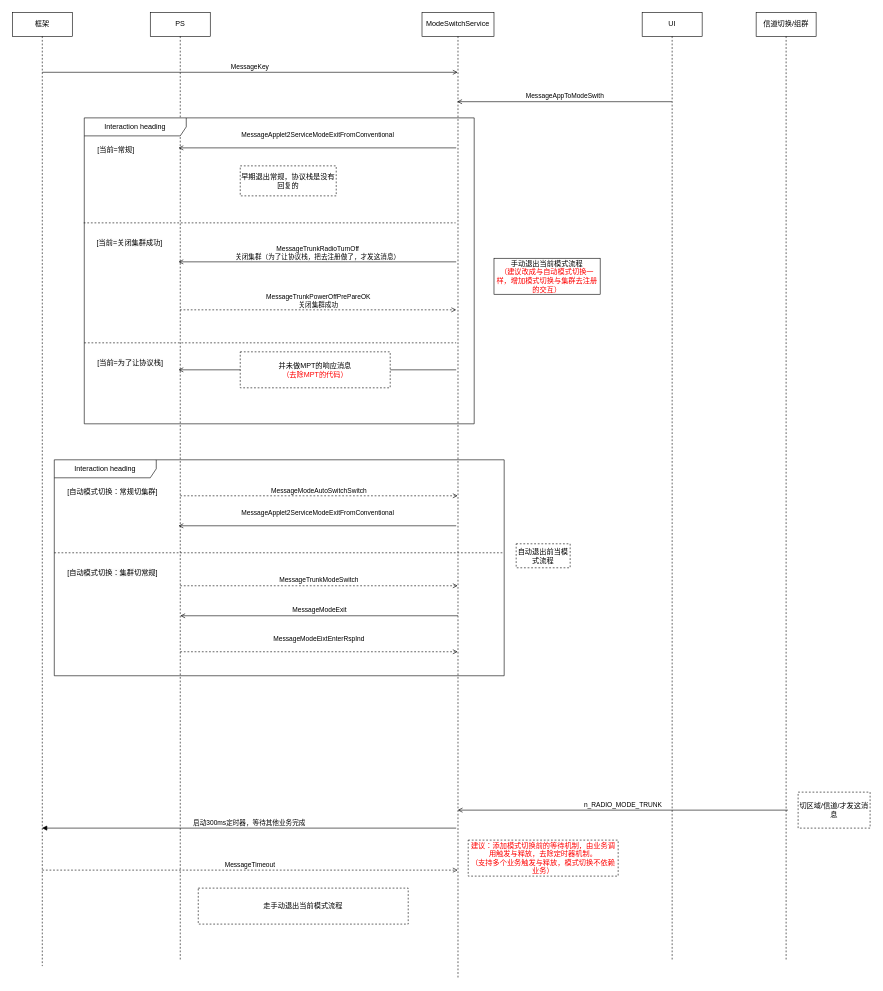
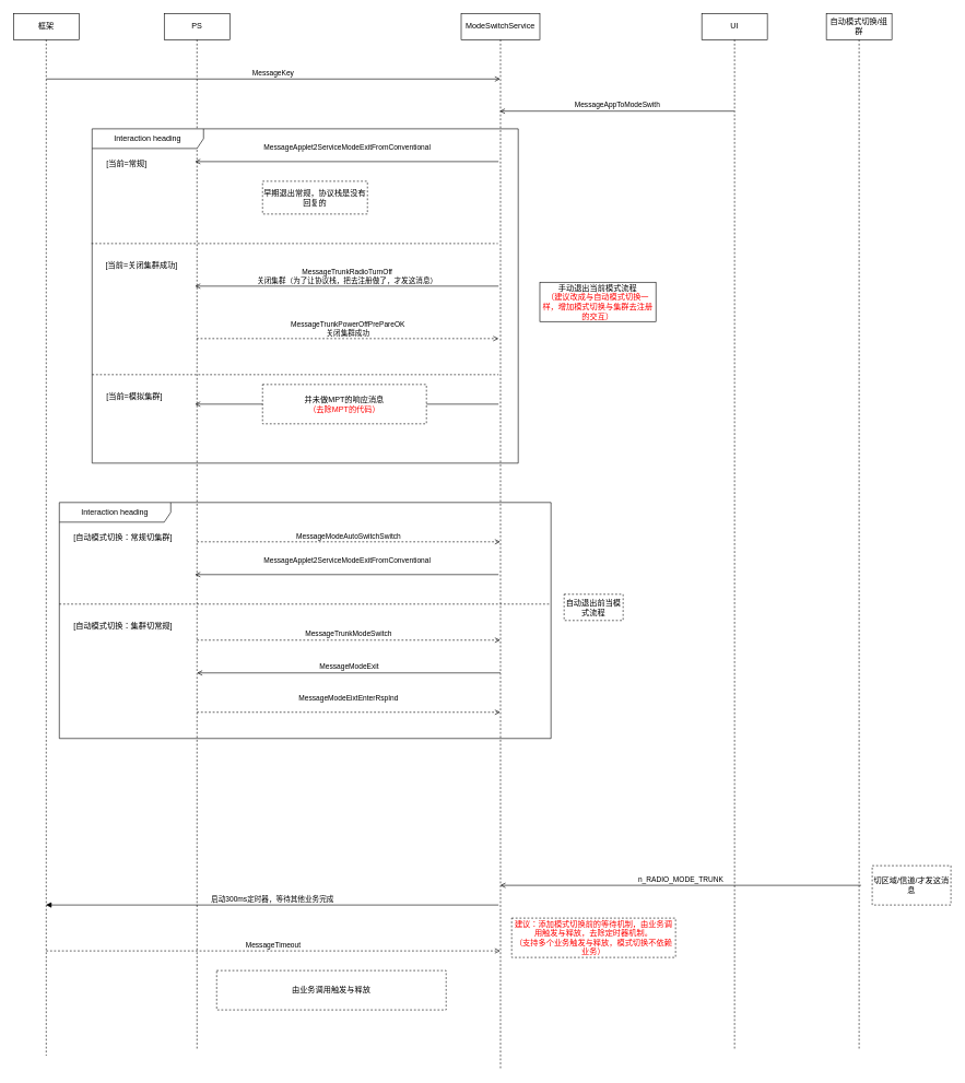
  <mxCell id="0" />
  <mxCell id="1" parent="0" />
  <mxCell id="2" value="框架" style="shape=umlLifeline;perimeter=lifelinePerimeter;whiteSpace=wrap;html=1;container=1;dropTarget=0;collapsible=0;recursiveResize=0;outlineConnect=0;portConstraint=eastwest;newEdgeStyle={&quot;curved&quot;:0,&quot;rounded&quot;:0};" parent="1" vertex="1"><mxGeometry x="20" y="20" width="100" height="1590" as="geometry" /></mxCell>
  <mxCell id="3" value="ModeSwitchService" style="shape=umlLifeline;perimeter=lifelinePerimeter;whiteSpace=wrap;html=1;container=1;dropTarget=0;collapsible=0;recursiveResize=0;outlineConnect=0;portConstraint=eastwest;newEdgeStyle={&quot;curved&quot;:0,&quot;rounded&quot;:0};" parent="1" vertex="1"><mxGeometry x="703" y="20" width="120" height="1610" as="geometry" /></mxCell>
  <mxCell id="4" value="PS" style="shape=umlLifeline;perimeter=lifelinePerimeter;whiteSpace=wrap;html=1;container=1;dropTarget=0;collapsible=0;recursiveResize=0;outlineConnect=0;portConstraint=eastwest;newEdgeStyle={&quot;curved&quot;:0,&quot;rounded&quot;:0};" parent="1" vertex="1"><mxGeometry y="20" width="100" height="1580" as="geometry" x="250" /></mxCell>
  <mxCell id="5" value="MessageAppToModeSwith" style="html=1;verticalAlign=bottom;endArrow=open;endFill=0;rounded=0;" parent="1" edge="1"><mxGeometry x="0.0" width="160" relative="1" as="geometry"><mxPoint x="1119.5" y="169" as="sourcePoint" /><mxPoint x="761.682" y="169" as="targetPoint" /><mxPoint as="offset" /></mxGeometry></mxCell>
  <mxCell id="6" value="UI" style="shape=umlLifeline;perimeter=lifelinePerimeter;whiteSpace=wrap;html=1;container=1;dropTarget=0;collapsible=0;recursiveResize=0;outlineConnect=0;portConstraint=eastwest;newEdgeStyle={&quot;curved&quot;:0,&quot;rounded&quot;:0};" parent="1" vertex="1"><mxGeometry x="1070" y="20" width="100" height="1580" as="geometry" /></mxCell>
  <mxCell id="7" value="Interaction heading" style="shape=umlFrame;whiteSpace=wrap;html=1;pointerEvents=0;recursiveResize=0;container=1;collapsible=0;width=170;" parent="1" vertex="1"><mxGeometry x="140" y="196" width="650" height="510" as="geometry" /></mxCell>
  <mxCell id="8" value="[当前=常规]" style="text;html=1;" parent="7" vertex="1"><mxGeometry width="100" height="20" relative="1" as="geometry"><mxPoint x="20" y="40" as="offset" /></mxGeometry></mxCell>
  <mxCell id="9" value="&lt;span style=&quot;text-wrap: nowrap; background-color: rgb(251, 251, 251);&quot;&gt;[当前=关闭集群成功]&lt;/span&gt;" style="line;strokeWidth=1;dashed=1;labelPosition=center;verticalLabelPosition=bottom;align=left;verticalAlign=top;spacingLeft=20;spacingTop=15;html=1;whiteSpace=wrap;" parent="7" vertex="1"><mxGeometry x="-1" y="170" width="620" height="10" as="geometry" /></mxCell>
- <mxCell id="10" value="&lt;span style=&quot;text-wrap: nowrap; background-color: rgb(251, 251, 251);&quot;&gt;[当前=为了让协议栈]&lt;/span&gt;" style="line;strokeWidth=1;dashed=1;labelPosition=center;verticalLabelPosition=bottom;align=left;verticalAlign=top;spacingLeft=20;spacingTop=15;html=1;whiteSpace=wrap;" parent="7" vertex="1"><mxGeometry y="370" width="620" height="10" as="geometry" /></mxCell>
+ <mxCell id="10" value="&lt;span style=&quot;text-wrap: nowrap; background-color: rgb(251, 251, 251);&quot;&gt;[当前=模拟集群]&lt;/span&gt;" style="line;strokeWidth=1;dashed=1;labelPosition=center;verticalLabelPosition=bottom;align=left;verticalAlign=top;spacingLeft=20;spacingTop=15;html=1;whiteSpace=wrap;" parent="7" vertex="1"><mxGeometry y="370" width="620" height="10" as="geometry" /></mxCell>
  <mxCell id="11" value="MessageTrunkRadioTurnOff&lt;br&gt;关闭集群（为了让协议栈，把去注册做了，才发这消息）" style="html=1;verticalAlign=bottom;endArrow=open;endFill=0;rounded=0;" parent="7" edge="1"><mxGeometry x="-0.001" width="160" relative="1" as="geometry"><mxPoint x="620" y="240" as="sourcePoint" /><mxPoint x="157" y="240" as="targetPoint" /><mxPoint as="offset" /></mxGeometry></mxCell>
  <mxCell id="12" value="MessageApplet2ServiceModeExitFromConventional&#10;" style="html=1;verticalAlign=bottom;endArrow=open;endFill=0;rounded=0;" parent="7" edge="1"><mxGeometry x="-0.001" width="160" relative="1" as="geometry"><mxPoint x="620" y="50" as="sourcePoint" /><mxPoint x="157" y="50" as="targetPoint" /><mxPoint as="offset" /></mxGeometry></mxCell>
  <mxCell id="13" value="MSG_MPT_APPLET_MODE_MPT_OUT&#10;模拟集群没改成类，没实现" style="html=1;verticalAlign=bottom;endArrow=open;endFill=0;rounded=0;" parent="7" edge="1"><mxGeometry x="-0.001" width="160" relative="1" as="geometry"><mxPoint x="620" y="420" as="sourcePoint" /><mxPoint x="157" y="420" as="targetPoint" /><mxPoint as="offset" /></mxGeometry></mxCell>
  <mxCell id="14" value="MessageTrunkPowerOffPrePareOK&lt;div&gt;关闭集群成功&lt;/div&gt;" style="html=1;verticalAlign=bottom;endArrow=open;endFill=0;rounded=0;dashed=1;" parent="7" edge="1"><mxGeometry x="-0.001" width="160" relative="1" as="geometry"><mxPoint x="159.5" y="320" as="sourcePoint" /><mxPoint x="620" y="320" as="targetPoint" /><mxPoint as="offset" /></mxGeometry></mxCell>
  <mxCell id="15" value="并未做MPT的响应消息&lt;div&gt;&lt;font style=&quot;color: rgb(255, 0, 0);&quot;&gt;（去除MPT的代码）&lt;/font&gt;&lt;/div&gt;" style="rounded=0;whiteSpace=wrap;html=1;dashed=1;" parent="7" vertex="1"><mxGeometry x="260" y="390" width="250" height="60" as="geometry" /></mxCell>
  <mxCell id="16" value="早期退出常规，协议栈是没有回复的" style="rounded=0;whiteSpace=wrap;html=1;dashed=1;" parent="7" vertex="1"><mxGeometry x="260" y="80" width="160" height="50" as="geometry" /></mxCell>
  <mxCell id="17" value="Interaction heading" style="shape=umlFrame;whiteSpace=wrap;html=1;pointerEvents=0;recursiveResize=0;container=1;collapsible=0;width=170;" parent="1" vertex="1"><mxGeometry x="90" y="766" width="750" height="360" as="geometry" /></mxCell>
  <mxCell id="18" value="[自动模式切换：常规切集群]" style="text;html=1;" parent="17" vertex="1"><mxGeometry width="100" height="20" relative="1" as="geometry"><mxPoint x="20" y="40" as="offset" /></mxGeometry></mxCell>
  <mxCell id="19" value="&lt;span style=&quot;text-wrap: nowrap; background-color: rgb(251, 251, 251);&quot;&gt;[自动模式切换：集群切常规]&lt;/span&gt;" style="line;strokeWidth=1;dashed=1;labelPosition=center;verticalLabelPosition=bottom;align=left;verticalAlign=top;spacingLeft=20;spacingTop=15;html=1;whiteSpace=wrap;" parent="17" vertex="1"><mxGeometry y="150" width="750" height="10" as="geometry" /></mxCell>
  <mxCell id="20" value="MessageTrunkModeSwitch" style="html=1;verticalAlign=bottom;endArrow=open;endFill=0;rounded=0;dashed=1;" parent="17" edge="1"><mxGeometry x="-0.001" width="160" relative="1" as="geometry"><mxPoint x="210" y="210" as="sourcePoint" /><mxPoint x="672.5" y="210" as="targetPoint" /><mxPoint as="offset" /></mxGeometry></mxCell>
  <mxCell id="21" value="MessageModeAutoSwitchSwitch" style="html=1;verticalAlign=bottom;endArrow=open;endFill=0;rounded=0;dashed=1;" parent="17" target="3" edge="1"><mxGeometry x="-0.001" width="160" relative="1" as="geometry"><mxPoint x="210" y="60" as="sourcePoint" /><mxPoint x="670" y="60" as="targetPoint" /><mxPoint as="offset" /></mxGeometry></mxCell>
  <mxCell id="22" value="MessageApplet2ServiceModeExitFromConventional&#10;" style="html=1;verticalAlign=bottom;endArrow=open;endFill=0;rounded=0;" parent="17" edge="1"><mxGeometry x="-0.001" width="160" relative="1" as="geometry"><mxPoint x="670" y="110" as="sourcePoint" /><mxPoint x="207" y="110" as="targetPoint" /><mxPoint as="offset" /></mxGeometry></mxCell>
  <mxCell id="23" value="MessageModeExit" style="html=1;verticalAlign=bottom;endArrow=open;endFill=0;rounded=0;" parent="17" edge="1"><mxGeometry x="-0.001" width="160" relative="1" as="geometry"><mxPoint x="673" y="260" as="sourcePoint" /><mxPoint x="210" y="260" as="targetPoint" /><mxPoint as="offset" /></mxGeometry></mxCell>
  <mxCell id="24" value="MessageModeEixtEnterRspInd&#10;" style="html=1;verticalAlign=bottom;endArrow=open;endFill=0;rounded=0;dashed=1;" parent="17" edge="1"><mxGeometry x="-0.001" width="160" relative="1" as="geometry"><mxPoint x="210" y="320" as="sourcePoint" /><mxPoint x="672.5" y="320" as="targetPoint" /><mxPoint as="offset" /></mxGeometry></mxCell>
  <mxCell id="25" value="自动退出前当模式流程" style="rounded=0;whiteSpace=wrap;html=1;dashed=1;" parent="1" vertex="1"><mxGeometry x="860" y="906" width="90" height="40" as="geometry" /></mxCell>
  <mxCell id="26" value="MessageKey" style="html=1;verticalAlign=bottom;endArrow=open;endFill=0;rounded=0;" parent="1" target="3" edge="1"><mxGeometry width="160" relative="1" as="geometry"><mxPoint x="70" y="120" as="sourcePoint" /><mxPoint x="230" y="120" as="targetPoint" /></mxGeometry></mxCell>
  <mxCell id="27" value="手动退出当前模式流程&lt;div&gt;&lt;font style=&quot;color: rgb(255, 0, 0);&quot;&gt;（建议改成与自动模式切换一样，增加模式切换与集群去注册的交互）&lt;/font&gt;&lt;/div&gt;" style="rounded=0;whiteSpace=wrap;html=1;dashed=0;" parent="1" vertex="1"><mxGeometry x="823" y="430" width="177" height="60" as="geometry" /></mxCell>
- <mxCell id="28" value="信道切换/组群" style="shape=umlLifeline;perimeter=lifelinePerimeter;whiteSpace=wrap;html=1;container=1;dropTarget=0;collapsible=0;recursiveResize=0;outlineConnect=0;portConstraint=eastwest;newEdgeStyle={&quot;curved&quot;:0,&quot;rounded&quot;:0};" parent="1" vertex="1"><mxGeometry x="1260" y="20" width="100" height="1580" as="geometry" /></mxCell>
+ <mxCell id="28" value="自动模式切换/组群" style="shape=umlLifeline;perimeter=lifelinePerimeter;whiteSpace=wrap;html=1;container=1;dropTarget=0;collapsible=0;recursiveResize=0;outlineConnect=0;portConstraint=eastwest;newEdgeStyle={&quot;curved&quot;:0,&quot;rounded&quot;:0};" parent="1" vertex="1"><mxGeometry x="1260" y="20" width="100" height="1580" as="geometry" /></mxCell>
  <mxCell id="29" value="n_RADIO_MODE_TRUNK" style="html=1;verticalAlign=bottom;endArrow=open;endFill=0;rounded=0;" parent="1" target="3" edge="1"><mxGeometry x="-0.001" width="160" relative="1" as="geometry"><mxPoint x="1313" y="1350" as="sourcePoint" /><mxPoint x="850" y="1350" as="targetPoint" /><mxPoint as="offset" /></mxGeometry></mxCell>
  <mxCell id="30" value="启动300ms定时器，等待其他业务完成" style="html=1;verticalAlign=bottom;endArrow=block;endFill=1;rounded=0;" parent="1" target="2" edge="1"><mxGeometry x="0.0" width="160" relative="1" as="geometry"><mxPoint x="760" y="1380" as="sourcePoint" /><mxPoint x="210" y="1380" as="targetPoint" /><mxPoint as="offset" /></mxGeometry></mxCell>
  <mxCell id="31" value="MessageTimeout" style="html=1;verticalAlign=bottom;endArrow=open;endFill=0;rounded=0;dashed=1;" parent="1" target="3" edge="1"><mxGeometry x="-0.001" width="160" relative="1" as="geometry"><mxPoint x="70" y="1450" as="sourcePoint" /><mxPoint x="230" y="1450" as="targetPoint" /><mxPoint as="offset" /></mxGeometry></mxCell>
- <mxCell id="32" value="走手动退出当前模式流程" style="rounded=0;whiteSpace=wrap;html=1;dashed=1;" parent="1" vertex="1"><mxGeometry x="330" y="1480" width="350" height="60" as="geometry" /></mxCell>
+ <mxCell id="32" value="由业务调用触发与释放" style="rounded=0;whiteSpace=wrap;html=1;dashed=1;" parent="1" vertex="1"><mxGeometry x="330" y="1480" width="350" height="60" as="geometry" /></mxCell>
  <mxCell id="33" value="切区域/信道/才发这消息" style="rounded=0;whiteSpace=wrap;html=1;dashed=1;" parent="1" vertex="1"><mxGeometry x="1330" y="1320" width="120" height="60" as="geometry" /></mxCell>
  <mxCell id="34" value="建议：添加模式切换前的等待机制，由业务调用触发与释放，去除定时器机制。&lt;div&gt;（支持多个业务触发与释放，模式切换不依赖业务）&lt;/div&gt;" style="rounded=0;whiteSpace=wrap;html=1;dashed=1;fontColor=#FF0000;" parent="1" vertex="1"><mxGeometry x="780" y="1400" width="250" height="60" as="geometry" /></mxCell>
